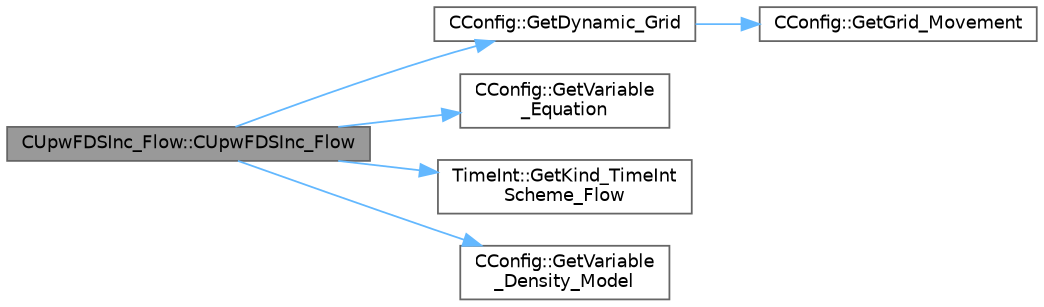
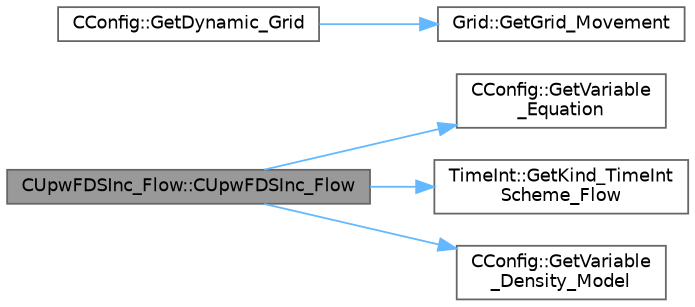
  digraph {
    rankdir=LR
    node [color=grey40 fillcolor=white fontname=Helvetica fontsize=10 shape=box style=filled]
    edge [color=steelblue1 fontname=Helvetica fontsize=10 labelfontname=Helvetica labelfontsize=10 style=solid]
    n1 [color=gray40 fillcolor=grey60 fontcolor=black height=0.2 label="CUpwFDSInc_Flow::CUpwFDSInc_Flow" width=0.4]
    n2 [height=0.2 label="CConfig::GetDynamic_Grid" width=0.4]
    n3 [height=0.2 label="CConfig::GetVariable\l_Equation" width=0.4]
    n4 [height=0.2 label="TimeInt::GetKind_TimeInt\lScheme_Flow" width=0.4]
    n5 [height=0.2 label="CConfig::GetVariable\l_Density_Model" width=0.4]
-   n6 [height=0.2 label="CConfig::GetGrid_Movement" width=0.4]
-   n1 -> n2
+   n6 [height=0.2 label="Grid::GetGrid_Movement" width=0.4]
    n1 -> n3
    n1 -> n4
    n1 -> n5
    n2 -> n6
  }
